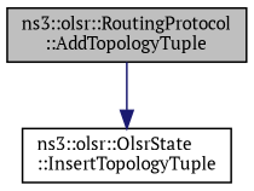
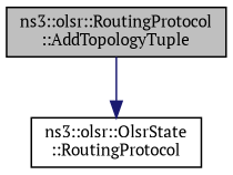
  digraph {
    rankdir=TB
    fontname="PT Serif"
    node [color=black fontname="PT Serif" fontsize=10 shape=record style=filled]
    n1 [fillcolor=grey75 fontcolor=black height=0.2 label="ns3::olsr::RoutingProtocol\l::AddTopologyTuple" width=0.4]
-   n2 [fillcolor=white height=0.2 label="ns3::olsr::OlsrState\l::InsertTopologyTuple" width=0.4]
+   n2 [fillcolor=white height=0.2 label="ns3::olsr::OlsrState\l::RoutingProtocol" width=0.4]
    n1 -> n2 [color=midnightblue fontname="PT Serif" fontsize=10 labelfontname=Helvetica labelfontsize=10 style=solid]
  }
